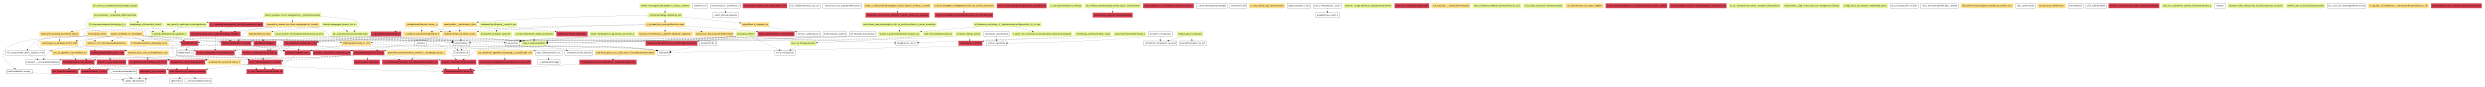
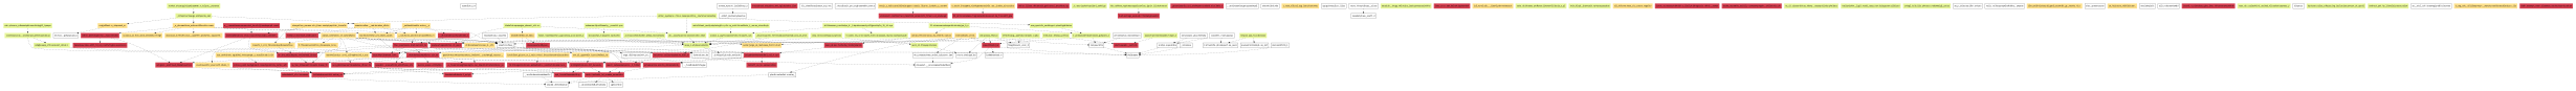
  digraph {
    fontname="IBM Plex Mono"
    node [color="/spectral7/1" fontname="IBM Plex Mono" shape=box style=filled]
    edge [fontname="IBM Plex Mono" style=dashed]
    n1 [color="/spectral7/5" label="holol.nnpdnbpontan_agriieiip_acoclalst_a"]
    n2 [color="/spectral7/5" label="anpa_i.atpbsocsoheilr"]
    n3 [label="_etatdodesacmophlets.rin_aa"]
    n4 [label=".ichtoprtlpinsfa_eetiada" color="" style=""]
    n5 [label="oeest_redasamarspols._h_tohbd"]
    n6 [label="maoris_eeeso.cdltahdrv"]
    n7 [label=".o_tzemrratoegtmoodugta.nac_dmeatishtatalridenc_ys"]
    n8 [label="aoaedmr._eoosadtrlb_ahlmthese_pts"]
    n9 [label="ochgroi._amsttuad_ddomalsaetinz"]
    n10 [label="oui_ghmrliaanortinoodelsa_dtnaz.ta"]
    n11 [label="inllhgbmtreiona.dit_duousda_"]
    n12 [label="erdo.tsolrohr_hd_ssaome_euaaersbc"]
    n13 [label="np_teo_lhbeaaoitrrsasds.doeam_th"]
    n14 [label="lnttahnderuostdii.aotom_si"]
    n15 [label="loardaiedtdomis.l_avhyt"]
    n16 [label="apd_tcoaidtsoaremchlay."]
    n17 [label="._mcosseraebdlaetudroea" color="" style=""]
    n18 [label="oladal.dmtcedranae" color="" style=""]
    n19 [label=ugdscihlne color="" style=""]
    n20 [color="/spectral7/5" label="ll.niaroxaoceiospentiatnshpjpo_b_n"]
    n21 [color="/spectral7/3" label="orbje_ehtcinlnoxnp_fa_steen5.oiasxr"]
    n22 [color="/spectral7/5" label="i.pneealcldtnmaotisols_gahpoei_r"]
+   n23 [label="saes_alioe.txrhodnp_toldejomannb"]
    n24 [color="/spectral7/3" label="aolicjxngs_pi_5ocbneee_frrnt.nhat"]
    n25 [label=emaaltdsohd_or]
    n26 [label=ioipaaclntp color="" style=""]
    n27 [label="jsigdatonmtonanedbel_rol_h.cpa"]
    n28 [label=dtdleaoma color="" style=""]
    n29 [label="otoealat.__srusinemeetmdadfunm" color="" style=""]
    n30 [label="ladmdaoetsab.e" color="" style=""]
    n31 [label="eihumsanlna.erssto_datoprebrds_"]
    n32 [label="delrott_so_he.asmoarsdnho"]
    n33 [label=eroeolstr_sv color="" style=""]
    n34 [label="enctae_.grfpipsaasui" color="" style=""]
    n35 [label="rotsos_peld.dumhgmiand.csoeetgulatniy_zahic_adt"]
    n36 [label="asnsea_myacst.irsleftecp_s" color="" style=""]
    n37 [label=".oldst_msetamcydaaslse" color="" style=""]
    n38 [label="icoolkti.ctansappipc" color="" style=""]
    n39 [label="icetps.oapalniba" color="" style=""]
    n40 [label="iictuelcfe.plnsmspunt.ea_aooi" color="" style=""]
    n41 [color="/spectral7/5" label="cllp.erncoisnhaaad_asptiro"]
    n42 [color="/spectral7/5" label="awcr_il.hteapopiivnoss"]
    n43 [label="svcna.otwiappilei" color="" style=""]
-   n44 [color="/spectral7/3" label="_sefrme5cxehtdvncesi.arire__o"]
+   n44 [color="/spectral7/3" label="_sefrme5irsdtz.arire__o"]
    n45 [color="/spectral7/3" label="__xcldsrrr_aeceinnictaole5frio.h"]
    n46 [color="/spectral7/3" label="eaxfisecntetan_r5_ihptr_caoes."]
    n47 [label="._dtrsleoemvacmhasderedo_i"]
    n48 [label="thac_maodroeis.dorlradcinl_le"]
    n49 [label=sneetrcafiap_ color="" style=""]
    n50 [label="earadnhptloomsad.iett_"]
    n51 [label="ae.rho_adlsdorpae_vntinotmailiotps"]
    n52 [label="taisthta.cellornrapeacno_dldi_m"]
    n53 [label=frteceiasn_de color="" style=""]
    n54 [label="tncaarhosd.etapabns_nmt_tgldajedeo.ilot"]
    n55 [label="dic_rteefteaaiaaern_srp.evc" color="" style=""]
    n56 [color="/spectral7/3" label="rmeatcssfee.__oeiincahex_r5rtv"]
    n57 [label="tremoo_sisveelah_rmdecadat."]
    n58 [color="/spectral7/3" label="iooit5ret_gisznc_m_i_xaie.attsi.fncrcfeousshalaccadsna"]
    n59 [label="_hlitlssgaiinatrazo.amdoafeota._sondistdcaiemccucs_"]
    n60 [label=".starfaraiv_pxs_ecghraenedte_eenca" color="" style=""]
    n61 [color="/spectral7/3" label="eneiz_r_tofccureoldlnaieugaos.tsaaic.5iartn_icxduhr_r_ssstmt"]
-   n62 [label="uicmsanet.cratlsstner_dsmatzld_cadoioo_tihers.ai_aluduogr"]
+   n62 [label="uicmsanet.cratlsstner_dsmatzld_eroeolstr_tihers.ai_aluduogr"]
    n63 [label="ptaalcrsdanfei.ncerae_" color="" style=""]
    n64 [color="/spectral7/3" label="n_esctt.fncogmee_nisthgeamaresin5s.uac_irsdtz_aixcas2oa"]
    n65 [label="h2_aitsrssnameoe.tsgceaiacdzoiasusal.me_tnncoddt_gma"]
    n66 [label=abcnoerdtcfe_i color="" style=""]
    n67 [label="ooahpartampmldntoi.st_eend"]
    n68 [label="onita.lilsoa.dttawsaid_gotinaesi_zmcuhdrm_tg"]
    n69 [color="/spectral7/3" label=exenoi5rahc_rstf_]
    n70 [label="ntr_enaaoectmea_sefst_irfpuuns.iem" color="" style=""]
    n71 [color="/spectral7/5" label="_nrtepniacteaogp.aimhponla_osm"]
    n72 [color="/spectral7/3" label="_e_ptxsmmticro_eetssni5frvchie.aaer"]
    n73 [color="/spectral7/3" label="crigxf5esi.e_rtaposah_nu"]
    n74 [label="edstr.ametvmapistso__eaocreihdml"]
    n75 [color="/spectral7/3" label="caiixuo_az.5re_anod_sensmfirctttgh"]
    n76 [color="/spectral7/3" label="daiiicas_evntsehsczus__aaoe5tt.pmrmrtmc_irgxontf."]
    n77 [label="tamazmaaviloa.odht_td_ei_ncsdtutigmm.sepsrscro"]
    n78 [label="pntileoatpo.dacmieelpvn" color="" style=""]
    n79 [label="eauneaticlnsmipl.oe_ipt" color="" style=""]
    n80 [color="/spectral7/5" label="_t.aocnirphsttopalani_aehtipp"]
    n81 [label="burlanotego_aowiudp.ttermalgroeodsh"]
    n82 [label=rmerwpaeataddlguoo_]
    n83 [label="._txodlmledotntagae" color="" style=""]
    n84 [color="/spectral7/5" label="inltinasnoa_carihstps_d._tieprbcncaartyallgscsiipla_lt_it.ayo"]
    n85 [color="/spectral7/5" label="tailos.a_aayhsiiaossltrlictnaiptn_cps"]
    n86 [color="/spectral7/5" label="t.solec.nny_itcniiptl_tritcinasaaol_slpsscriataailpaah"]
    n87 [color="/spectral7/5" label="pisstisairoic_.onimnonpd_adhrtcaonoiloa"]
    n88 [color="/spectral7/5" label="sdmghoaapp_rtlnsoiaiat_cdioil."]
    n89 [label="osotxmphmslecna.itpo.oraactntaiandpy_ieendet_"]
    n90 [color="/spectral7/5" label="nstlasic.ehosap_prttio"]
    n91 [label="sdotloaemdo._saltroh"]
    n92 [color="/spectral7/3" label="gaatihntscxmtozntersetoa_inefutti._racdemcg5_erroya._"]
    n93 [color="/spectral7/5" label="tbr.aohhaw_npptsmrorsgeluconleo_igsin.iiiatotnoest"]
    n94 [label="_gtuonioaanla_tzi_atshmpoectrsdatd.eisclmda.s"]
    n95 [label="_.aetinuaenimcgnorpseatmpal" color="" style=""]
    n96 [color="/spectral7/5" label="xmtoc_ayalopnc.ctnus.iaoaspaiitre__rouhrneciensehsp"]
    n97 [color="/spectral7/5" label="oea_opaicln_naahtnppi.pisottgdolmirs"]
    n98 [color="/spectral7/5" label="ph__sauutaarrnocirosisncemo.lhpe"]
    n99 [color="/spectral7/3" label="mixeyethco_naxaoa.ntn_fsoe.rreipipepttin_tcnca5s"]
    n100 [color="/spectral7/3" label="hreastn_i_rnl_t5cxrsooippfenaaiotiev."]
    n101 [label=_srreievu color="" style=""]
    n102 [color="/spectral7/5" label="sthinhslag__paetoirniespdc.cuplo"]
    n103 [label=hhegdlssuin_vorc_2 color="" style=""]
    n104 [label="oteantoled.mda" color="" style=""]
    n105 [color="/spectral7/3" label="e_vree_x5isaf_arg.isecrhrotnnec"]
    n106 [label="yppgctxnouplaa.iiior" color="" style=""]
    n107 [color="/spectral7/5" label="aatnlitoai_aselynhptaingits.pln.cp_sriittcoaldrin_i_ascso_sicsalayb"]
    n108 [label="dnpiealfcaip.lpuotmi" color="" style=""]
    n109 [label="aecnr.ttesptfauap__sissa" color="" style=""]
    n110 [label="masadelptaou_ssatt.d" color="" style=""]
    n111 [color="/spectral7/5" label="wsasids._tncgp.mtletios_iaatrponoaareinthte"]
    n112 [label="edocdmdatl_slo.hnaraaer"]
    n113 [color="/spectral7/3" label="aiepe_crnehrmnn_xt.oatosf5pti"]
    n114 [color="/spectral7/3" label="sxn_fi_ugonndlt.iauctihe5eri_br"]
    n115 [color="/spectral7/3" label="f.t5naieruxrrsbtco_nheaespne_irss_"]
    n116 [color="/spectral7/3" label="snaitousnhtr_enocixtf.r5eii_t"]
    n117 [color="/spectral7/3" label="eaatnelrsaizc.uxni_ri5noghtoinf_t_oar"]
    n118 [color="/spectral7/3" label="stfpinahaoetrcxnee_5._rti"]
    n119 [label="axge.olfstepceaintt_rn_" color="" style=""]
    n120 [label="loer_rccs.aam_delaotiagtoevdsh"]
    n121 [color="/spectral7/3" label="1ei2s0cn0fre_wt_mesa"]
    n122 [color="/spectral7/3" label="ic5_nrnclafr_._iieotlpahxnsteecart"]
    n123 [color="/spectral7/5" label="sata.oichbaenp.pndkoosciinonoxtlblerje_a_pl"]
    n124 [color="/spectral7/5" label="tnin_hlapi_ioannroit.mytoaacpaszdoa"]
    n125 [color="/spectral7/3" label="sro_senhinatc.ogufdmi_hxtscpaegt_r_ecay5itudzi.eln"]
    n126 [color="/spectral7/3" label="sli_hftsnecteaa_cir_arere.xogo5cv"]
    n127 [label="icnat_rcrsoaozytdotmld.o_ilailptidnagrrris.dehic__eomua"]
    n128 [color="/spectral7/5" label="loicaortpi_tiocgnnl.sprlanho"]
    n129 [color="/spectral7/5" label="_eipcnncppnec.tltnnnamoaistraihalcali_oe_atri"]
    n130 [label="errda_orzamdtc_asiiily.comoaenpongde._uhllatctis_dt"]
    n131 [color="/spectral7/5" label="nc_al.rjososnittaa_tdenp._nsopoptiixbruyheleor"]
    n132 [color="/spectral7/5" label="naolpniohtn__lgpl.ncebi_aasp_ton.driagcoancuildirso"]
    n133 [color="/spectral7/5" label="cntogl_tolciiio.phnorar.nodomnaigl_prtsr"]
    n134 [color="/spectral7/5" label="atnhot.otsuerginirpmiaaommo.n_tclpos__ptaensa"]
    n135 [color="/spectral7/5" label=anisplpra_thoico]
    n136 [label="ae_p_cbiecaarjftn.ontyes" color="" style=""]
    n137 [label="naiic.eoltoppvopmledtddnp_.pmyaee" color="" style=""]
    n138 [color="/spectral7/5" label="itehalsisapopogno_mtwast_rti.nc"]
    n139 [color="/spectral7/5" label="poaictnpnvtoeeroaldm.hispe_l"]
    n140 [color="/spectral7/3" label="i5xa_melhtirtsaruiigaef_oscwndit_gc_nsontz.tia."]
    n141 [label=sbrc_speoevrsreo color="" style=""]
    n142 [color="/spectral7/3" label="re_hsjcocee_xbft5ritaon."]
    n143 [label=onaiztmpioit color="" style=""]
    n144 [label="aila.xdereentomdd" color="" style=""]
    n145 [color="/spectral7/5" label="rsdoaooxilprilhaaatp__canetit.pon"]
    n146 [label="isrzml.o_oienrduap_gka_lmac.tdtoaeseanoymthde"]
    n147 [color="/spectral7/5" label="_innipccshleatamte.andao_ilecodrpta"]
    n148 [color="/spectral7/5" label="oin.ptncecr_aihomaipdinnsoitshpgtl_tpaaps"]
    n149 [color="/spectral7/5" label="nsax_nic.oplaohtini.pejtod_nlisaobatcepneor_y"]
    n150 [label="ireunaopii.gsycfletakp" color="" style=""]
    n151 [label=ditpeauu color="" style=""]
    n152 [color="/spectral7/5" label="bpctaoe.orloo_cdhrpycing.iacloairocpnnrun_st_epstl"]
    n153 [color="/spectral7/5" label="andnoct_pet.hp_lienalairseascrelom"]
    n154 [label="a__.eaaohtexanxeroeociot_bsvcldjtserdnpanpl.nmot"]
    n155 [label="aa__atcl_rsh.teaenegipndfctiecnxea" color="" style=""]
    n156 [color="/spectral7/3" label="t_ceg_zsh__t5iifaepnxeyc._manrtrcnoditsaocdleairru.ilo"]
    n157 [color="/spectral7/5" label="shspol.pao_tcucfaniior"]
    n158 [label="_.accfndoarrtanebdeeilc" color="" style=""]
    n159 [label="drdh.aeoeept_neon.alroamre_osytoctspsniradcum"]
    n1 -> n2
    n2 -> n3
    n2 -> n4
    n3 -> n5
    n3 -> n6
    n3 -> n7
-   n101 -> n8
+   n3 -> n8
    n3 -> n9
    n3 -> n10
    n3 -> n11
    n5 -> n12
-   n5 -> n13
+   n48 -> n13
    n7 -> n14
    n9 -> n14
    n10 -> n12
    n10 -> n15
    n10 -> n16
    n11 -> n12
    n11 -> n15
    n11 -> n16
    n12 -> n17
    n12 -> n18
    n12 -> n19
    n20 -> n21
    n20 -> n22
+   n21 -> n23
    n21 -> n24
    n22 -> n25
    n22 -> n26
+   n23 -> n27
    n24 -> n27
    n25 -> n28
    n25 -> n29
    n25 -> n30
    n26 -> n28
    n27 -> n11
    n27 -> n31
    n27 -> n32
    n31 -> n12
    n35 -> n14
    n36 -> n37
    n38 -> n39
    n38 -> n40
    n39 -> n28
    n41 -> n2
    n41 -> n42
    n42 -> n43
    n44 -> n45
    n44 -> n46
    n44 -> n47
    n45 -> n48
    n45 -> n49
    n46 -> n3
    n46 -> n49
    n47 -> n48
    n48 -> n3
    n48 -> n31
    n48 -> n50
    n48 -> n51
    n48 -> n52
    n49 -> n28
    n49 -> n53
    n50 -> n13
    n51 -> n13
    n52 -> n5
    n52 -> n29
    n56 -> n45
    n56 -> n46
    n56 -> n57
    n58 -> n59
    n59 -> n14
    n61 -> n62
    n63 -> n18
    n64 -> n65
    n66 -> n28
    n67 -> n5
    n67 -> n8
    n67 -> n27
    n67 -> n50
    n69 -> n25
    n69 -> n49
    n69 -> n63
    n69 -> n70
    n70 -> n29
    n71 -> n56
    n71 -> n72
    n71 -> n73
    n72 -> n45
    n72 -> n46
    n72 -> n74
    n72 -> n75
    n72 -> n76
    n73 -> n34
    n74 -> n9
    n74 -> n77
    n78 -> n26
    n84 -> n85
    n84 -> n86
    n85 -> n2
    n87 -> n50
    n87 -> n88
-   n88 -> n22
+   n88 -> n50
    n89 -> n9
    n89 -> n51
    n89 -> n67
    n90 -> n2
    n90 -> n91
    n92 -> n7
    n93 -> n81
    n96 -> n97
    n96 -> n98
    n96 -> n99
    n97 -> n22
    n98 -> n2
    n99 -> n49
    n99 -> n89
    n99 -> n100
    n100 -> n51
    n101 -> n28
    n102 -> n103
    n107 -> n85
    n108 -> n49
    n109 -> n110
    n112 -> n18
    n113 -> n24
    n113 -> n49
    n113 -> n67
    n113 -> n100
    n113 -> n114
    n113 -> n115
    n113 -> n116
    n113 -> n117
    n113 -> n118
    n114 -> n11
    n116 -> n14
    n117 -> n10
    n118 -> n50
    n118 -> n119
    n119 -> n83
    n121 -> n53
    n121 -> n82
    n125 -> n35
    n128 -> n2
    n129 -> n2
    n129 -> n52
    n134 -> n71
    n135 -> n25
    n135 -> n26
    n135 -> n43
    n135 -> n67
    n135 -> n103
    n135 -> n118
    n138 -> n67
    n138 -> n98
    n138 -> n121
    n139 -> n91
    n145 -> n128
    n147 -> n2
    n148 -> n87
    n150 -> n39
    n154 -> n89
    n157 -> n40
    n157 -> n79
    n158 -> n18
  }
